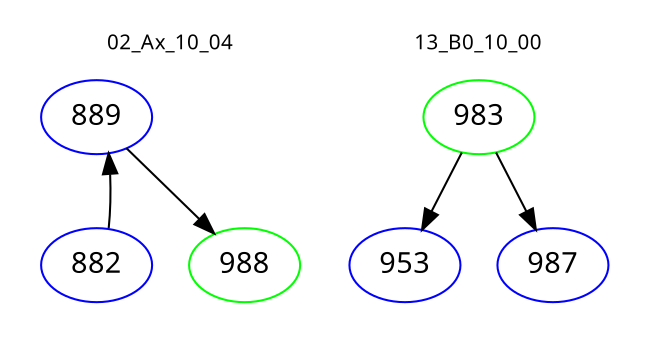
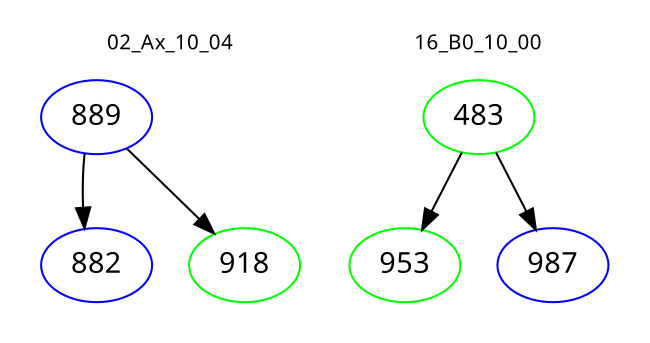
  digraph {
    fontname="Noto Sans"
    node [color=blue fontname="Noto Sans"]
    edge [color=black fontname="Noto Sans"]
    n1 [label=889]
    n2 [label=882]
-   n3 [color=green label=988]
-   n4 [color=green label=983]
-   n5 [label=953]
+   n3 [color=green label=918]
+   n4 [color=green label=483]
+   n5 [color=green label=953]
    n6 [label=987]
    subgraph cluster_1 {
      color=white
      fontsize=10
      label="02_Ax_10_04"
      n1
      n2
      n3
    }
    subgraph cluster_2 {
      color=white
      fontsize=10
-     label="13_B0_10_00"
+     label="16_B0_10_00"
      n4
      n5
      n6
    }
-   n2 -> n1
+   n1 -> n2
    n1 -> n3
    n4 -> n5
    n4 -> n6
  }
